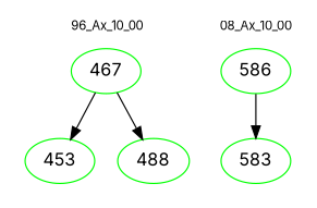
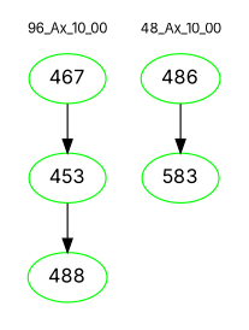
  digraph {
    fontname=Inter
    node [color=green fontname=Inter]
    edge [color=black fontname=Inter]
    n1 [label=467]
    n2 [label=453]
    n3 [label=488]
-   n4 [label=586]
+   n4 [label=486]
    n5 [label=583]
    subgraph cluster_1 {
      color=white
      fontsize=10
      label="96_Ax_10_00"
      n1
      n2
      n3
    }
    subgraph cluster_2 {
      color=white
      fontsize=10
-     label="08_Ax_10_00"
+     label="48_Ax_10_00"
      n4
      n5
    }
    n1 -> n2
-   n1 -> n3
+   n2 -> n3
    n4 -> n5
  }
